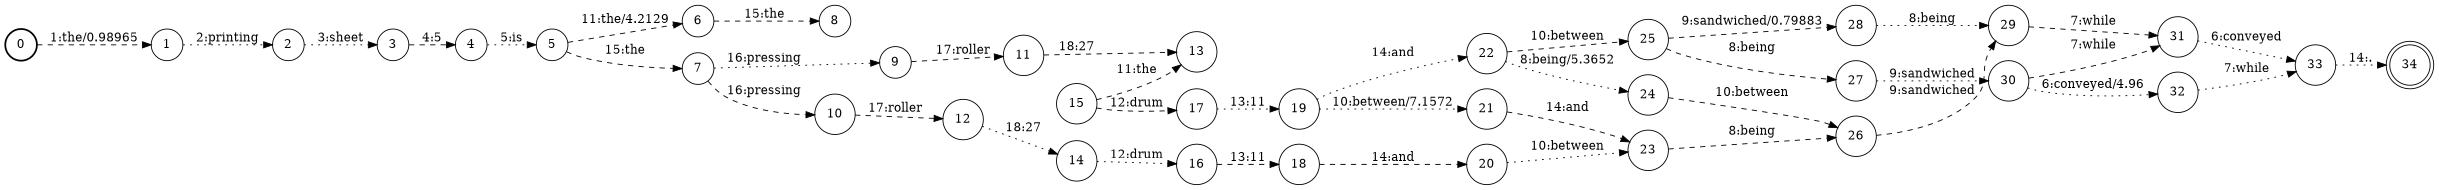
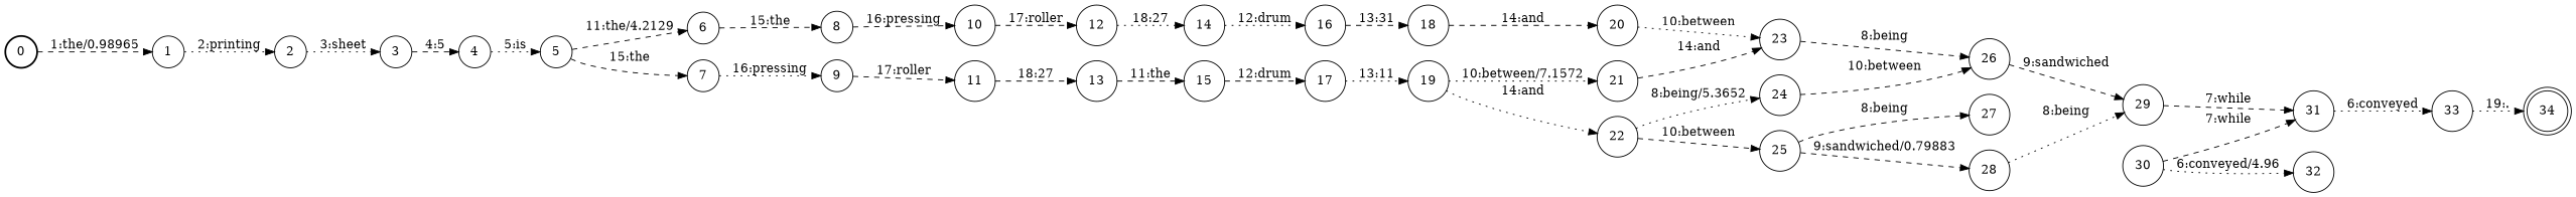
  digraph {
    nodesep=0.25
    rankdir=LR
    ranksep=0.4
    node [fontsize=14 shape=circle style=solid]
    edge [fontsize=14 style=dashed]
    n1 [label=0 style=bold]
    n2 [label=1]
    n3 [label=2]
    n4 [label=3]
    n5 [label=4]
    n6 [label=5]
    n7 [label=6]
    n8 [label=7]
    n9 [label=8]
    n10 [label=9]
    n11 [label=10]
    n12 [label=11]
    n13 [label=12]
    n14 [label=13]
    n15 [label=14]
    n16 [label=15]
    n17 [label=16]
    n18 [label=17]
    n19 [label=18]
    n20 [label=19]
    n21 [label=20]
    n22 [label=21]
    n23 [label=22]
    n24 [label=23]
    n25 [label=24]
    n26 [label=25]
    n27 [label=26]
    n28 [label=27]
    n29 [label=28]
    n30 [label=29]
    n31 [label=30]
    n32 [label=31]
    n33 [label=32]
    n34 [label=33]
    n35 [label=34 shape=doublecircle]
    n1 -> n2 [label="1:the/0.98965"]
    n2 -> n3 [label="2:printing" style=dotted]
    n3 -> n4 [label="3:sheet" style=dotted]
    n4 -> n5 [label="4:5"]
    n5 -> n6 [label="5:is" style=dotted]
    n6 -> n7 [label="11:the/4.2129"]
    n6 -> n8 [label="15:the"]
    n7 -> n9 [label="15:the"]
    n8 -> n10 [label="16:pressing" style=dotted]
-   n8 -> n11 [label="16:pressing"]
+   n9 -> n11 [label="16:pressing"]
    n10 -> n12 [label="17:roller"]
    n11 -> n13 [label="17:roller"]
    n12 -> n14 [label="18:27"]
    n13 -> n15 [label="18:27" style=dotted]
-   n16 -> n14 [label="11:the"]
+   n14 -> n16 [label="11:the"]
    n15 -> n17 [label="12:drum" style=dotted]
    n16 -> n18 [label="12:drum"]
-   n17 -> n19 [label="13:11"]
+   n17 -> n19 [label="13:31"]
    n18 -> n20 [label="13:11" style=dotted]
    n19 -> n21 [label="14:and"]
    n20 -> n22 [label="10:between/7.1572" style=dotted]
    n20 -> n23 [label="14:and" style=dotted]
    n21 -> n24 [label="10:between" style=dotted]
    n22 -> n24 [label="14:and"]
    n23 -> n25 [label="8:being/5.3652" style=dotted]
    n23 -> n26 [label="10:between"]
    n24 -> n27 [label="8:being"]
    n25 -> n27 [label="10:between"]
    n26 -> n28 [label="8:being"]
    n26 -> n29 [label="9:sandwiched/0.79883"]
    n27 -> n30 [label="9:sandwiched"]
-   n28 -> n31 [label="9:sandwiched" style=dotted]
    n29 -> n30 [label="8:being" style=dotted]
    n30 -> n32 [label="7:while"]
    n31 -> n32 [label="7:while"]
    n31 -> n33 [label="6:conveyed/4.96" style=dotted]
    n32 -> n34 [label="6:conveyed" style=dotted]
-   n33 -> n34 [label="7:while" style=dotted]
-   n34 -> n35 [label="14:." style=dotted]
+   n34 -> n35 [label="19:." style=dotted]
  }
